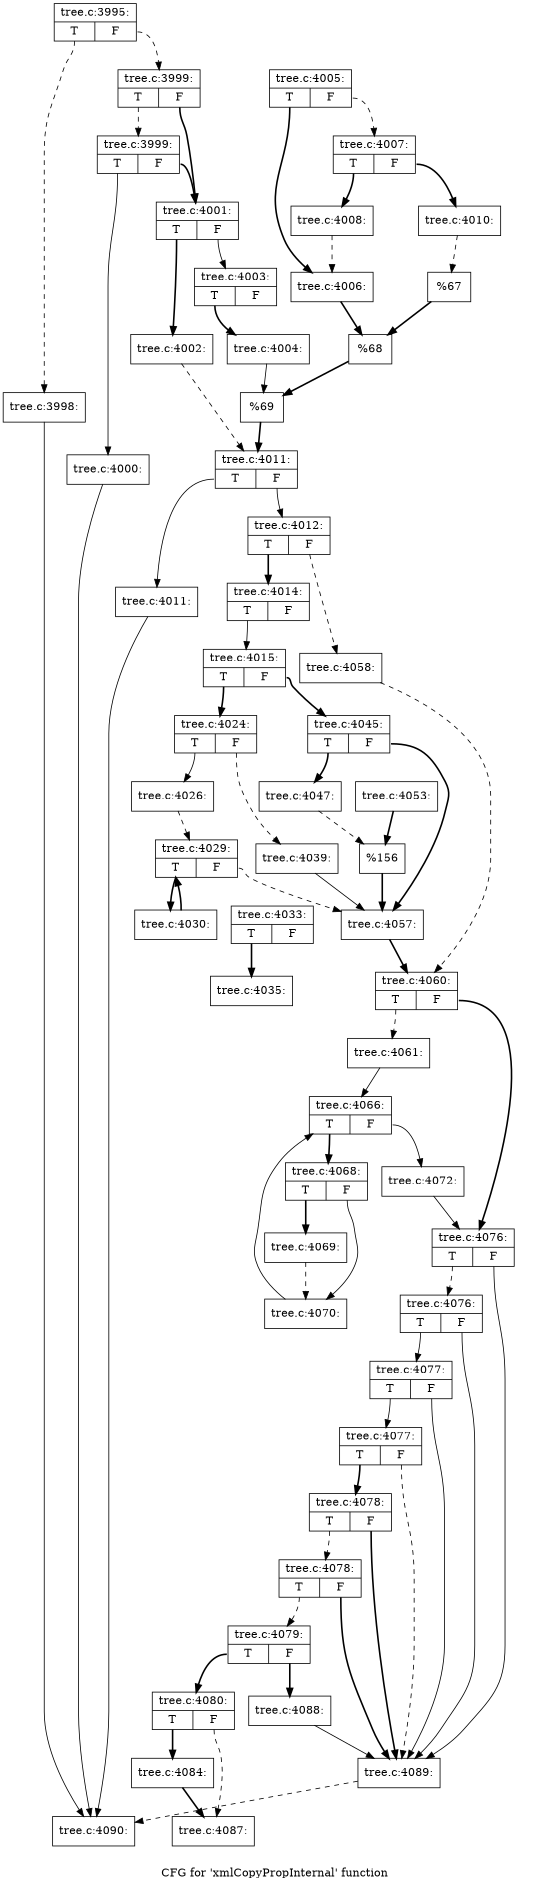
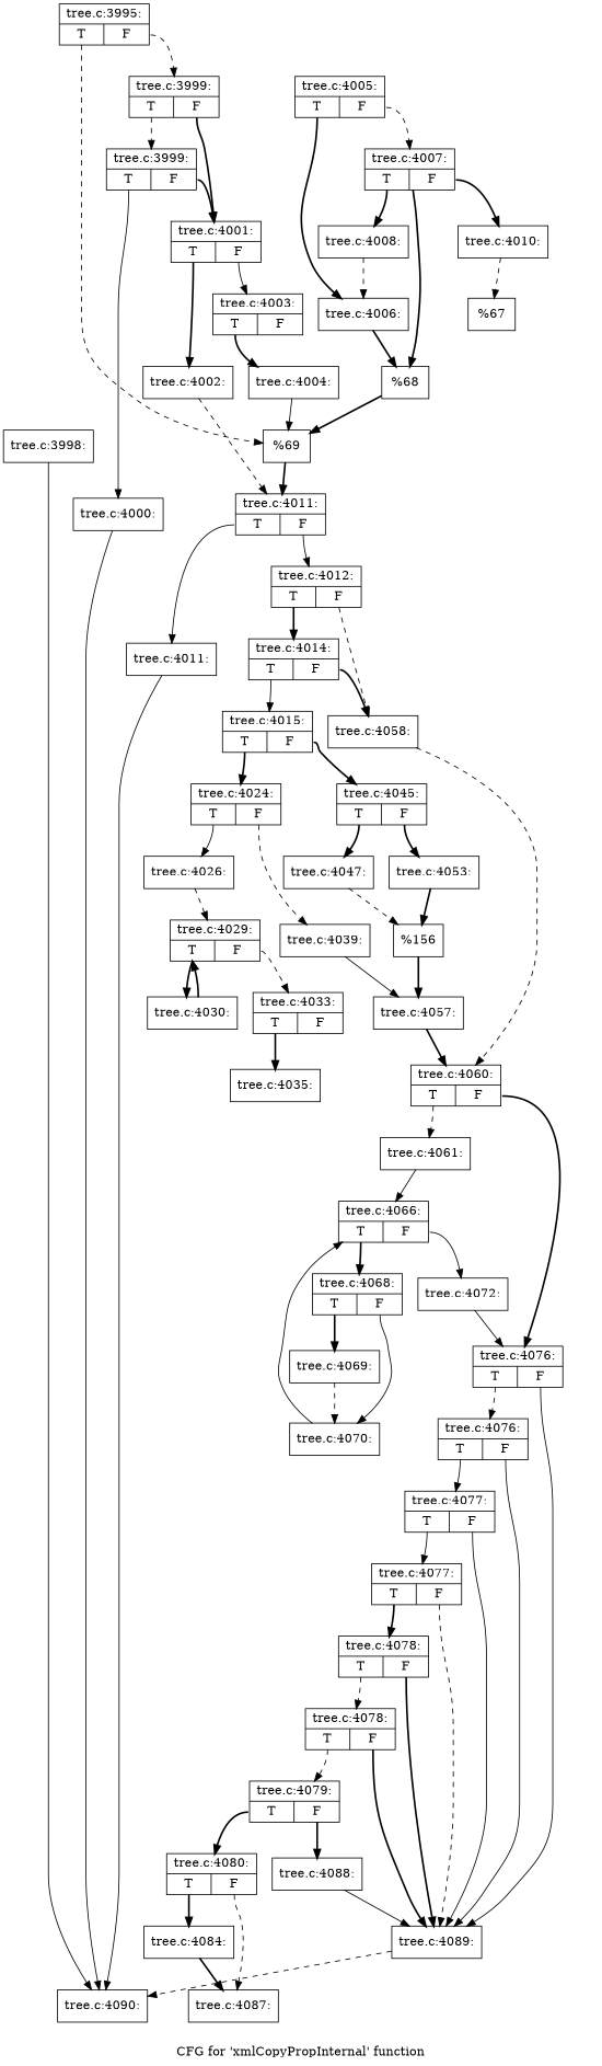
  digraph {
    label="CFG for 'xmlCopyPropInternal' function"
    node [shape=record]
    edge [style=bold]
    n1 [label="{tree.c:3995:|{<s0>T|<s1>F}}"]
    n2 [label="{tree.c:3998:}"]
    n3 [label="{tree.c:3999:|{<s0>T|<s1>F}}"]
    n4 [label="{tree.c:4090:}"]
    n5 [label="{tree.c:3999:|{<s0>T|<s1>F}}"]
    n6 [label="{tree.c:4001:|{<s0>T|<s1>F}}"]
    n7 [label="{tree.c:4000:}"]
    n8 [label="{tree.c:4002:}"]
    n9 [label="{tree.c:4003:|{<s0>T|<s1>F}}"]
    n10 [label="{tree.c:4011:|{<s0>T|<s1>F}}"]
    n11 [label="{tree.c:4004:}"]
    n12 [label="{tree.c:4011:}"]
    n13 [label="{tree.c:4012:|{<s0>T|<s1>F}}"]
    n14 [label="{%69}"]
    n15 [label="{tree.c:4005:|{<s0>T|<s1>F}}"]
    n16 [label="{tree.c:4006:}"]
    n17 [label="{tree.c:4007:|{<s0>T|<s1>F}}"]
    n18 [label="{tree.c:4014:|{<s0>T|<s1>F}}"]
    n19 [label="{tree.c:4058:}"]
    n20 [label="{%68}"]
    n21 [label="{tree.c:4008:}"]
    n22 [label="{tree.c:4010:}"]
    n23 [label="{%67}"]
    n24 [label="{tree.c:4015:|{<s0>T|<s1>F}}"]
    n25 [label="{tree.c:4060:|{<s0>T|<s1>F}}"]
    n26 [label="{tree.c:4024:|{<s0>T|<s1>F}}"]
    n27 [label="{tree.c:4045:|{<s0>T|<s1>F}}"]
    n28 [label="{tree.c:4061:}"]
    n29 [label="{tree.c:4076:|{<s0>T|<s1>F}}"]
    n30 [label="{tree.c:4026:}"]
    n31 [label="{tree.c:4039:}"]
    n32 [label="{tree.c:4047:}"]
    n33 [label="{tree.c:4053:}"]
    n34 [label="{tree.c:4029:|{<s0>T|<s1>F}}"]
    n35 [label="{tree.c:4057:}"]
    n36 [label="{%156}"]
    n37 [label="{tree.c:4030:}"]
    n38 [label="{tree.c:4033:|{<s0>T|<s1>F}}"]
    n39 [label="{tree.c:4035:}"]
    n40 [label="{tree.c:4066:|{<s0>T|<s1>F}}"]
    n41 [label="{tree.c:4076:|{<s0>T|<s1>F}}"]
    n42 [label="{tree.c:4089:}"]
    n43 [label="{tree.c:4068:|{<s0>T|<s1>F}}"]
    n44 [label="{tree.c:4072:}"]
    n45 [label="{tree.c:4077:|{<s0>T|<s1>F}}"]
    n46 [label="{tree.c:4069:}"]
    n47 [label="{tree.c:4070:}"]
    n48 [label="{tree.c:4077:|{<s0>T|<s1>F}}"]
    n49 [label="{tree.c:4078:|{<s0>T|<s1>F}}"]
    n50 [label="{tree.c:4078:|{<s0>T|<s1>F}}"]
    n51 [label="{tree.c:4079:|{<s0>T|<s1>F}}"]
    n52 [label="{tree.c:4080:|{<s0>T|<s1>F}}"]
    n53 [label="{tree.c:4088:}"]
    n54 [label="{tree.c:4084:}"]
    n55 [label="{tree.c:4087:}"]
-   n1 -> n2 [style=dashed tailport=s0]
+   n1 -> n14 [style=dashed tailport=s0]
    n1 -> n3 [style=dashed tailport=s1]
    n2 -> n4 [style=solid]
    n3 -> n5 [style=dashed tailport=s0]
    n3 -> n6 [tailport=s1]
    n5 -> n6 [tailport=s1]
    n5 -> n7 [style=solid tailport=s0]
    n6 -> n8 [tailport=s0]
    n6 -> n9 [style=solid tailport=s1]
    n7 -> n4 [style=solid]
    n8 -> n10 [style=dashed]
    n9 -> n11 [tailport=s0]
    n10 -> n12 [style=solid tailport=s0]
    n10 -> n13 [style=solid tailport=s1]
    n11 -> n14 [style=solid]
    n12 -> n4 [style=solid]
    n13 -> n18 [tailport=s0]
    n13 -> n19 [style=dashed tailport=s1]
    n14 -> n10
    n15 -> n16 [tailport=s0]
    n15 -> n17 [style=dashed tailport=s1]
    n16 -> n20
    n17 -> n21 [tailport=s0]
    n17 -> n22 [tailport=s1]
+   n18 -> n19 [tailport=s1]
    n18 -> n24 [style=solid tailport=s0]
    n19 -> n25 [style=dashed]
    n20 -> n14
    n21 -> n16 [style=dashed]
    n22 -> n23 [style=dashed]
-   n23 -> n20
+   n17 -> n20
    n24 -> n26 [tailport=s0]
    n24 -> n27 [tailport=s1]
    n25 -> n28 [style=dashed tailport=s0]
    n25 -> n29 [tailport=s1]
    n26 -> n30 [style=solid tailport=s0]
    n26 -> n31 [style=dashed tailport=s1]
    n27 -> n32 [tailport=s0]
-   n27 -> n35 [tailport=s1]
+   n27 -> n33 [tailport=s1]
    n28 -> n40 [style=solid]
    n29 -> n41 [style=dashed tailport=s0]
    n29 -> n42 [style=solid tailport=s1]
    n30 -> n34 [style=dashed]
    n31 -> n35 [style=solid]
    n32 -> n36 [style=dashed]
    n33 -> n36
    n34 -> n37 [tailport=s0]
-   n34 -> n35 [style=dashed tailport=s1]
+   n34 -> n38 [style=dashed tailport=s1]
    n35 -> n25
    n36 -> n35
    n37 -> n34
    n38 -> n39 [tailport=s0]
    n40 -> n43 [tailport=s0]
    n40 -> n44 [style=solid tailport=s1]
    n41 -> n42 [style=solid tailport=s1]
    n41 -> n45 [style=solid tailport=s0]
    n42 -> n4 [style=dashed]
    n43 -> n46 [tailport=s0]
    n43 -> n47 [style=solid tailport=s1]
    n44 -> n29 [style=solid]
    n45 -> n42 [style=solid tailport=s1]
    n45 -> n48 [style=solid tailport=s0]
    n46 -> n47 [style=dashed]
    n47 -> n40 [style=solid]
    n48 -> n42 [style=dashed tailport=s1]
    n48 -> n49 [tailport=s0]
    n49 -> n42 [tailport=s1]
    n49 -> n50 [style=dashed tailport=s0]
    n50 -> n42 [tailport=s1]
    n50 -> n51 [style=dashed tailport=s0]
    n51 -> n52 [tailport=s0]
    n51 -> n53 [tailport=s1]
    n52 -> n54 [tailport=s0]
    n52 -> n55 [style=dashed tailport=s1]
    n53 -> n42 [style=solid]
    n54 -> n55
  }
